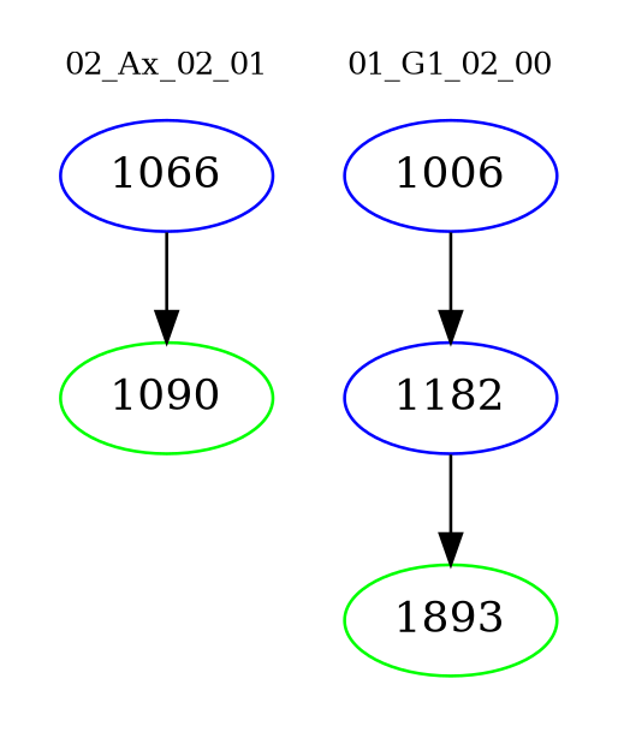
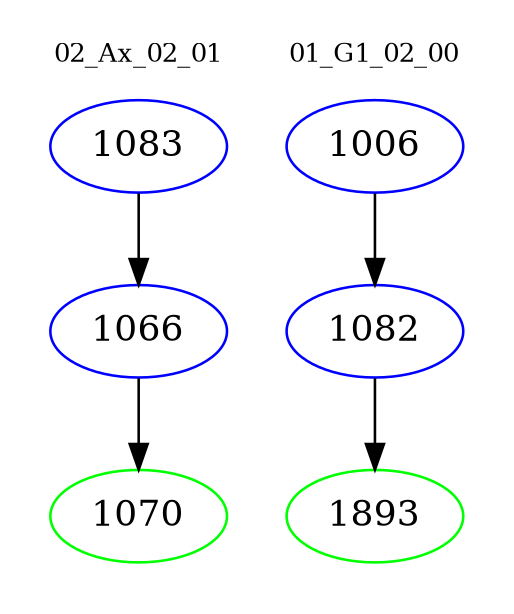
  digraph {
    node [color=blue]
    edge [color=black]
+   n1 [label=1083]
    n2 [label=1066]
-   n3 [color=green label=1090]
+   n3 [color=green label=1070]
    n4 [label=1006]
-   n5 [label=1182]
+   n5 [label=1082]
    n6 [color=green label=1893]
    subgraph cluster_1 {
      color=white
      fontsize=10
      label="02_Ax_02_01"
+     n1
      n2
      n3
    }
    subgraph cluster_2 {
      color=white
      fontsize=10
      label="01_G1_02_00"
      n4
      n5
      n6
    }
+   n1 -> n2
    n2 -> n3
    n4 -> n5
    n5 -> n6
  }
